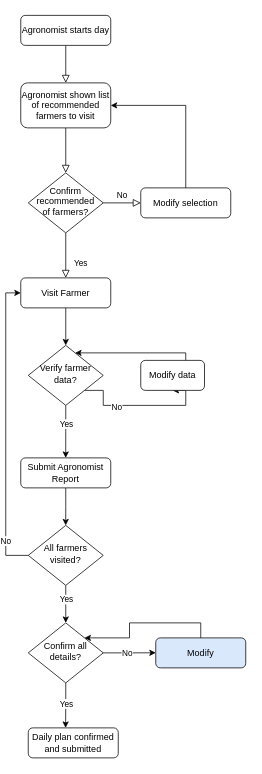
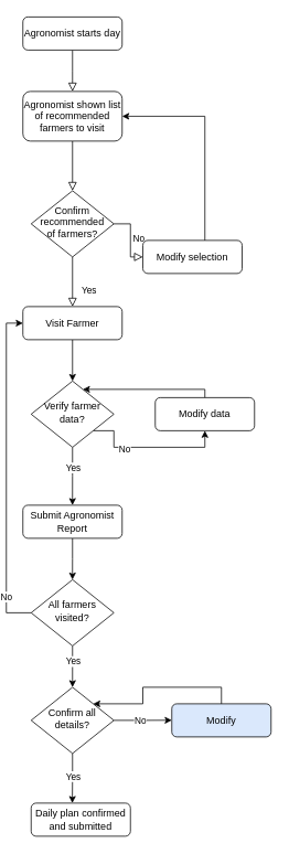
  <mxCell id="0" />
  <mxCell id="1" parent="0" />
  <mxCell id="2" value="" style="rounded=0;html=1;jettySize=auto;orthogonalLoop=1;fontSize=11;endArrow=block;endFill=0;endSize=8;strokeWidth=1;shadow=0;labelBackgroundColor=none;edgeStyle=orthogonalEdgeStyle;" parent="1" source="3" edge="1"><mxGeometry relative="1" as="geometry"><mxPoint x="80" y="110" as="targetPoint" /></mxGeometry></mxCell>
  <mxCell id="3" value="Agronomist starts day" style="rounded=1;whiteSpace=wrap;html=1;fontSize=12;glass=0;strokeWidth=1;shadow=0;" parent="1" vertex="1"><mxGeometry x="20" y="20" width="120" height="40" as="geometry" /></mxCell>
  <mxCell id="4" value="" style="rounded=0;html=1;jettySize=auto;orthogonalLoop=1;fontSize=11;endArrow=block;endFill=0;endSize=8;strokeWidth=1;shadow=0;labelBackgroundColor=none;edgeStyle=orthogonalEdgeStyle;exitX=0.5;exitY=1;exitDx=0;exitDy=0;" parent="1" source="12" target="7" edge="1"><mxGeometry y="30" relative="1" as="geometry"><mxPoint as="offset" /><mxPoint x="80" y="190" as="sourcePoint" /></mxGeometry></mxCell>
  <mxCell id="5" value="Yes" style="rounded=0;html=1;jettySize=auto;orthogonalLoop=1;fontSize=11;endArrow=block;endFill=0;endSize=8;strokeWidth=1;shadow=0;labelBackgroundColor=none;edgeStyle=orthogonalEdgeStyle;" parent="1" source="7" target="9" edge="1"><mxGeometry x="0.333" y="20" relative="1" as="geometry"><mxPoint as="offset" /></mxGeometry></mxCell>
  <mxCell id="6" value="No" style="edgeStyle=orthogonalEdgeStyle;rounded=0;html=1;jettySize=auto;orthogonalLoop=1;fontSize=11;endArrow=block;endFill=0;endSize=8;strokeWidth=1;shadow=0;labelBackgroundColor=none;" parent="1" source="7" target="11" edge="1"><mxGeometry y="10" relative="1" as="geometry"><mxPoint as="offset" /></mxGeometry></mxCell>
  <mxCell id="7" value="Confirm recommended of farmers?" style="rhombus;whiteSpace=wrap;html=1;shadow=0;fontFamily=Helvetica;fontSize=12;align=center;strokeWidth=1;spacing=6;spacingTop=-4;" parent="1" vertex="1"><mxGeometry x="30" y="230" width="100" height="80" as="geometry" /></mxCell>
  <mxCell id="8" style="edgeStyle=orthogonalEdgeStyle;rounded=0;orthogonalLoop=1;jettySize=auto;html=1;exitX=0.5;exitY=1;exitDx=0;exitDy=0;entryX=0.5;entryY=0;entryDx=0;entryDy=0;" edge="1" parent="1" source="9" target="17"><mxGeometry relative="1" as="geometry" /></mxCell>
  <mxCell id="9" value="Visit Farmer" style="rounded=1;whiteSpace=wrap;html=1;fontSize=12;glass=0;strokeWidth=1;shadow=0;" parent="1" vertex="1"><mxGeometry x="20" y="370" width="120" height="40" as="geometry" /></mxCell>
  <mxCell id="10" style="edgeStyle=orthogonalEdgeStyle;rounded=0;orthogonalLoop=1;jettySize=auto;html=1;entryX=1;entryY=0.5;entryDx=0;entryDy=0;" edge="1" parent="1" source="11" target="12"><mxGeometry relative="1" as="geometry"><Array as="points"><mxPoint x="240" y="140" /></Array></mxGeometry></mxCell>
- <mxCell id="11" value="Modify selection" style="rounded=1;whiteSpace=wrap;html=1;fontSize=12;glass=0;strokeWidth=1;shadow=0;" parent="1" vertex="1"><mxGeometry x="180" y="250" width="120" height="40" as="geometry" /></mxCell>
+ <mxCell id="11" value="Modify selection" style="rounded=1;whiteSpace=wrap;html=1;fontSize=12;glass=0;strokeWidth=1;shadow=0;" parent="1" vertex="1"><mxGeometry x="165" y="290" width="120" height="40" as="geometry" /></mxCell>
  <mxCell id="12" value="Agronomist shown list of recommended farmers to visit" style="rounded=1;whiteSpace=wrap;html=1;fontSize=12;glass=0;strokeWidth=1;shadow=0;" vertex="1" parent="1"><mxGeometry x="20" y="110" width="120" height="60" as="geometry" /></mxCell>
  <mxCell id="13" style="edgeStyle=orthogonalEdgeStyle;rounded=0;orthogonalLoop=1;jettySize=auto;html=1;exitX=1;exitY=1;exitDx=0;exitDy=0;entryX=0.5;entryY=1;entryDx=0;entryDy=0;" edge="1" parent="1" source="17" target="19"><mxGeometry relative="1" as="geometry"><mxPoint x="180" y="499.784" as="targetPoint" /><Array as="points"><mxPoint x="130" y="520" /><mxPoint x="130" y="540" /><mxPoint x="240" y="540" /></Array></mxGeometry></mxCell>
  <mxCell id="14" value="No" style="edgeLabel;html=1;align=center;verticalAlign=middle;resizable=0;points=[];" vertex="1" connectable="0" parent="13"><mxGeometry x="-0.353" y="-1" relative="1" as="geometry"><mxPoint as="offset" /></mxGeometry></mxCell>
  <mxCell id="15" style="edgeStyle=orthogonalEdgeStyle;rounded=0;orthogonalLoop=1;jettySize=auto;html=1;exitX=0.5;exitY=1;exitDx=0;exitDy=0;" edge="1" parent="1" source="17"><mxGeometry relative="1" as="geometry"><mxPoint x="79.946" y="610" as="targetPoint" /></mxGeometry></mxCell>
  <mxCell id="16" value="Yes" style="edgeLabel;html=1;align=center;verticalAlign=middle;resizable=0;points=[];" vertex="1" connectable="0" parent="15"><mxGeometry x="-0.312" relative="1" as="geometry"><mxPoint as="offset" /></mxGeometry></mxCell>
  <mxCell id="17" value="Verify farmer data?" style="rhombus;whiteSpace=wrap;html=1;shadow=0;fontFamily=Helvetica;fontSize=12;align=center;strokeWidth=1;spacing=6;spacingTop=-4;" vertex="1" parent="1"><mxGeometry x="30" y="460" width="100" height="80" as="geometry" /></mxCell>
  <mxCell id="18" style="edgeStyle=orthogonalEdgeStyle;rounded=0;orthogonalLoop=1;jettySize=auto;html=1;" edge="1" parent="1" source="19" target="17"><mxGeometry relative="1" as="geometry"><Array as="points"><mxPoint x="240" y="470" /></Array></mxGeometry></mxCell>
- <mxCell id="19" value="Modify data" style="rounded=1;whiteSpace=wrap;html=1;fontSize=12;glass=0;strokeWidth=1;shadow=0;" vertex="1" parent="1"><mxGeometry x="180" y="480" width="85" height="40" as="geometry" /></mxCell>
+ <mxCell id="19" value="Modify data" style="rounded=1;whiteSpace=wrap;html=1;fontSize=12;glass=0;strokeWidth=1;shadow=0;" vertex="1" parent="1"><mxGeometry x="180" y="480" width="120" height="40" as="geometry" /></mxCell>
  <mxCell id="20" style="edgeStyle=orthogonalEdgeStyle;rounded=0;orthogonalLoop=1;jettySize=auto;html=1;exitX=0.5;exitY=1;exitDx=0;exitDy=0;" edge="1" parent="1" source="21"><mxGeometry relative="1" as="geometry"><mxPoint x="79.946" y="700" as="targetPoint" /></mxGeometry></mxCell>
  <mxCell id="21" value="Submit Agronomist Report" style="rounded=1;whiteSpace=wrap;html=1;fontSize=12;glass=0;strokeWidth=1;shadow=0;" vertex="1" parent="1"><mxGeometry x="20" y="610" width="120" height="40" as="geometry" /></mxCell>
  <mxCell id="22" style="edgeStyle=orthogonalEdgeStyle;rounded=0;orthogonalLoop=1;jettySize=auto;html=1;exitX=0.5;exitY=1;exitDx=0;exitDy=0;entryX=0.5;entryY=0;entryDx=0;entryDy=0;" edge="1" parent="1" source="26" target="31"><mxGeometry relative="1" as="geometry"><mxPoint x="79.946" y="820" as="targetPoint" /></mxGeometry></mxCell>
  <mxCell id="23" value="Yes" style="edgeLabel;html=1;align=center;verticalAlign=middle;resizable=0;points=[];" vertex="1" connectable="0" parent="22"><mxGeometry x="-0.285" relative="1" as="geometry"><mxPoint as="offset" /></mxGeometry></mxCell>
  <mxCell id="24" style="edgeStyle=orthogonalEdgeStyle;rounded=0;orthogonalLoop=1;jettySize=auto;html=1;exitX=0;exitY=0.5;exitDx=0;exitDy=0;entryX=0;entryY=0.5;entryDx=0;entryDy=0;" edge="1" parent="1" source="26" target="9"><mxGeometry relative="1" as="geometry" /></mxCell>
  <mxCell id="25" value="No" style="edgeLabel;html=1;align=center;verticalAlign=middle;resizable=0;points=[];" vertex="1" connectable="0" parent="24"><mxGeometry x="-0.751" y="1" relative="1" as="geometry"><mxPoint as="offset" /></mxGeometry></mxCell>
  <mxCell id="26" value="All farmers visited?" style="rhombus;whiteSpace=wrap;html=1;shadow=0;fontFamily=Helvetica;fontSize=12;align=center;strokeWidth=1;spacing=6;spacingTop=-4;" vertex="1" parent="1"><mxGeometry x="30" y="700" width="100" height="80" as="geometry" /></mxCell>
  <mxCell id="27" style="edgeStyle=orthogonalEdgeStyle;rounded=0;orthogonalLoop=1;jettySize=auto;html=1;exitX=1;exitY=0.5;exitDx=0;exitDy=0;" edge="1" parent="1" source="31"><mxGeometry relative="1" as="geometry"><mxPoint x="200" y="869.889" as="targetPoint" /></mxGeometry></mxCell>
  <mxCell id="28" value="No" style="edgeLabel;html=1;align=center;verticalAlign=middle;resizable=0;points=[];" vertex="1" connectable="0" parent="27"><mxGeometry x="-0.109" y="1" relative="1" as="geometry"><mxPoint as="offset" /></mxGeometry></mxCell>
  <mxCell id="29" style="edgeStyle=orthogonalEdgeStyle;rounded=0;orthogonalLoop=1;jettySize=auto;html=1;exitX=0.5;exitY=1;exitDx=0;exitDy=0;" edge="1" parent="1" source="31"><mxGeometry relative="1" as="geometry"><mxPoint x="79.778" y="970" as="targetPoint" /></mxGeometry></mxCell>
  <mxCell id="30" value="Yes" style="edgeLabel;html=1;align=center;verticalAlign=middle;resizable=0;points=[];" vertex="1" connectable="0" parent="29"><mxGeometry x="-0.093" relative="1" as="geometry"><mxPoint as="offset" /></mxGeometry></mxCell>
  <mxCell id="31" value="Confirm all details?" style="rhombus;whiteSpace=wrap;html=1;shadow=0;fontFamily=Helvetica;fontSize=12;align=center;strokeWidth=1;spacing=6;spacingTop=-4;" vertex="1" parent="1"><mxGeometry x="30" y="830" width="100" height="80" as="geometry" /></mxCell>
  <mxCell id="32" style="edgeStyle=orthogonalEdgeStyle;rounded=0;orthogonalLoop=1;jettySize=auto;html=1;exitX=0.5;exitY=0;exitDx=0;exitDy=0;entryX=1;entryY=0;entryDx=0;entryDy=0;" edge="1" parent="1" source="33" target="31"><mxGeometry relative="1" as="geometry" /></mxCell>
  <mxCell id="33" value="Modify" style="rounded=1;whiteSpace=wrap;html=1;fontSize=12;glass=0;strokeWidth=1;shadow=0;fillColor=#dae8fc;" vertex="1" parent="1"><mxGeometry x="200" y="850" width="120" height="40" as="geometry" /></mxCell>
  <mxCell id="34" value="Daily plan confirmed and submitted" style="rounded=1;whiteSpace=wrap;html=1;fontSize=12;glass=0;strokeWidth=1;shadow=0;" vertex="1" parent="1"><mxGeometry x="30" y="970" width="120" height="40" as="geometry" /></mxCell>
